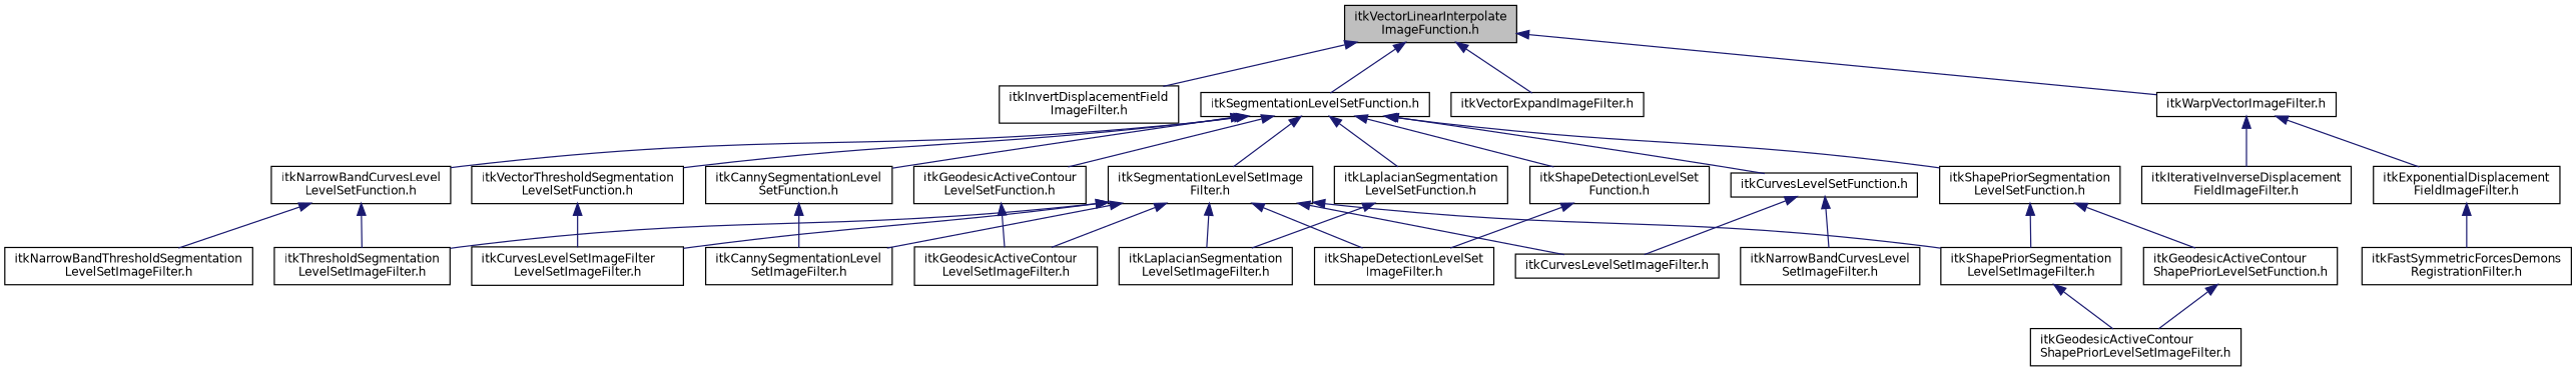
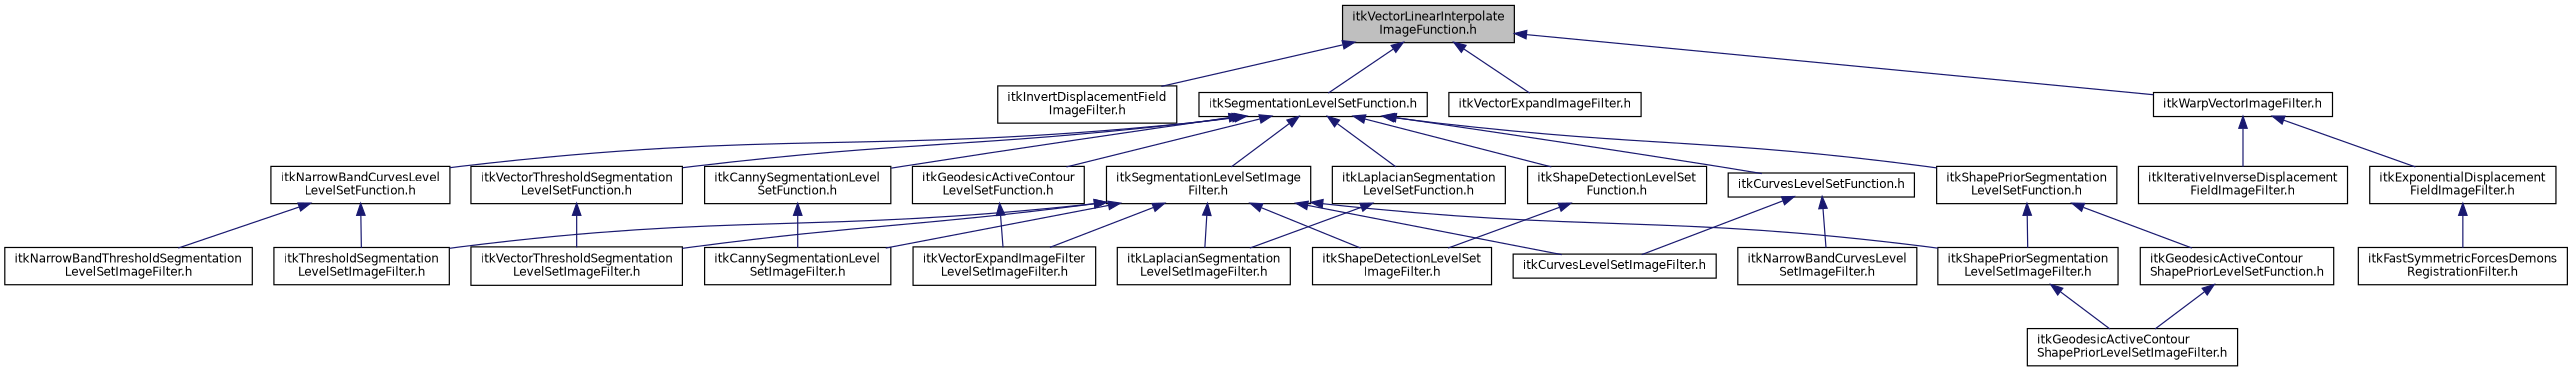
  digraph {
    node [color=black fillcolor=white fontname=Helvetica fontsize=10 shape=record style=filled]
    edge [color=midnightblue dir=back fontname=Helvetica fontsize=10 labelfontname=Helvetica labelfontsize=10 style=solid]
    n1 [fillcolor=grey75 fontcolor=black height=0.2 label="itkVectorLinearInterpolate\lImageFunction.h" width=0.4]
    n2 [height=0.2 label="itkInvertDisplacementField\lImageFilter.h" width=0.4]
    n3 [height=0.2 label="itkSegmentationLevelSetFunction.h" width=0.4]
    n4 [height=0.2 label="itkVectorExpandImageFilter.h" width=0.4]
    n5 [height=0.2 label="itkWarpVectorImageFilter.h" width=0.4]
    n6 [height=0.2 label="itkCannySegmentationLevel\lSetFunction.h" width=0.4]
    n7 [height=0.2 label="itkCurvesLevelSetFunction.h" width=0.4]
    n8 [height=0.2 label="itkGeodesicActiveContour\lLevelSetFunction.h" width=0.4]
    n9 [height=0.2 label="itkLaplacianSegmentation\lLevelSetFunction.h" width=0.4]
    n10 [height=0.2 label="itkSegmentationLevelSetImage\lFilter.h" width=0.4]
    n11 [height=0.2 label="itkShapeDetectionLevelSet\lFunction.h" width=0.4]
    n12 [height=0.2 label="itkShapePriorSegmentation\lLevelSetFunction.h" width=0.4]
    n13 [height=0.2 label="itkNarrowBandCurvesLevel\lLevelSetFunction.h" width=0.4]
    n14 [height=0.2 label="itkVectorThresholdSegmentation\lLevelSetFunction.h" width=0.4]
    n15 [height=0.2 label="itkExponentialDisplacement\lFieldImageFilter.h" width=0.4]
    n16 [height=0.2 label="itkIterativeInverseDisplacement\lFieldImageFilter.h" width=0.4]
    n17 [height=0.2 label="itkCannySegmentationLevel\lSetImageFilter.h" width=0.4]
    n18 [height=0.2 label="itkCurvesLevelSetImageFilter.h" width=0.4]
    n19 [height=0.2 label="itkNarrowBandCurvesLevel\lSetImageFilter.h" width=0.4]
-   n20 [height=0.2 label="itkGeodesicActiveContour\lLevelSetImageFilter.h" width=0.4]
+   n20 [height=0.2 label="itkVectorExpandImageFilter\lLevelSetImageFilter.h" width=0.4]
    n21 [height=0.2 label="itkLaplacianSegmentation\lLevelSetImageFilter.h" width=0.4]
    n22 [height=0.2 label="itkShapeDetectionLevelSet\lImageFilter.h" width=0.4]
    n23 [height=0.2 label="itkShapePriorSegmentation\lLevelSetImageFilter.h" width=0.4]
    n24 [height=0.2 label="itkThresholdSegmentation\lLevelSetImageFilter.h" width=0.4]
-   n25 [height=0.2 label="itkCurvesLevelSetImageFilter\lLevelSetImageFilter.h" width=0.4]
+   n25 [height=0.2 label="itkVectorThresholdSegmentation\lLevelSetImageFilter.h" width=0.4]
    n26 [height=0.2 label="itkGeodesicActiveContour\lShapePriorLevelSetFunction.h" width=0.4]
    n27 [height=0.2 label="itkNarrowBandThresholdSegmentation\lLevelSetImageFilter.h" width=0.4]
    n28 [height=0.2 label="itkGeodesicActiveContour\lShapePriorLevelSetImageFilter.h" width=0.4]
    n29 [height=0.2 label="itkFastSymmetricForcesDemons\lRegistrationFilter.h" width=0.4]
    n1 -> n2
    n1 -> n3
    n1 -> n4
    n1 -> n5
    n3 -> n6
    n3 -> n7
    n3 -> n8
    n3 -> n9
    n3 -> n10
    n3 -> n11
    n3 -> n12
    n3 -> n13
    n3 -> n14
    n5 -> n15
    n5 -> n16
    n6 -> n17
    n7 -> n18
    n7 -> n19
    n8 -> n20
    n9 -> n21
    n10 -> n17
    n10 -> n18
    n10 -> n20
    n10 -> n21
    n10 -> n22
    n10 -> n23
    n10 -> n24
    n10 -> n25
    n11 -> n22
    n12 -> n23
    n12 -> n26
    n13 -> n24
    n13 -> n27
    n14 -> n25
    n15 -> n29
    n23 -> n28
    n26 -> n28
  }
